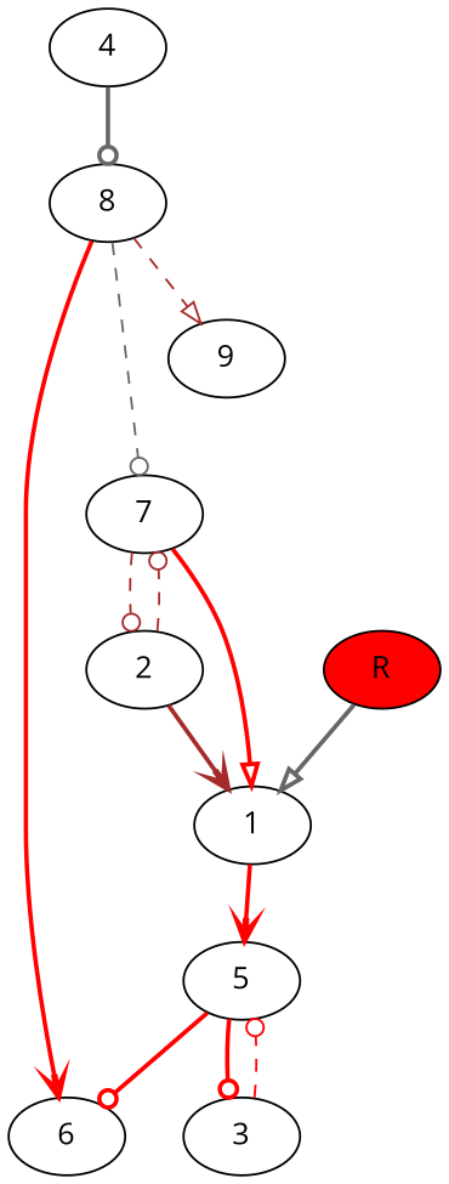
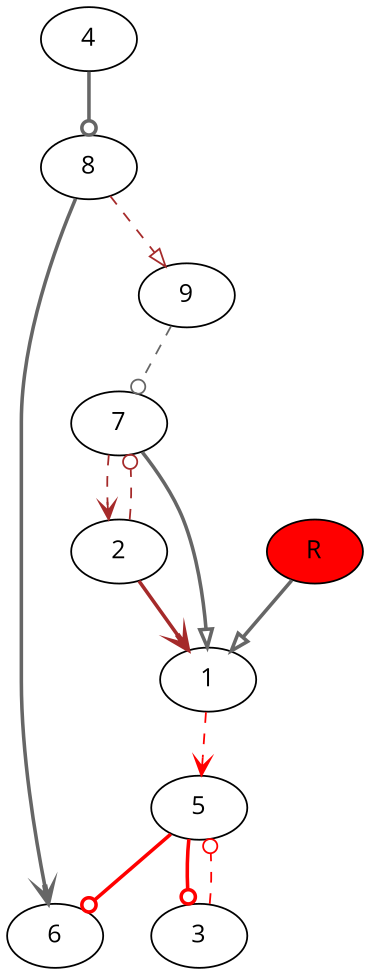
  digraph {
    fontname="Open Sans"
    node [fontname="Open Sans"]
    edge [arrowhead=odot color=red fontname="Open Sans" style=bold]
    1
    5
    3
    6
    2
    7
    8
    9
    4
    R [fillcolor="#ff0000" style=filled]
-   1 -> 5 [arrowhead=vee]
+   1 -> 5 [arrowhead=vee style=dashed]
    5 -> 3
    5 -> 6
    3 -> 5 [style=dashed]
    2 -> 1 [arrowhead=vee color=brown]
    2 -> 7 [color=brown style=dashed]
-   7 -> 1 [arrowhead=onormal]
-   7 -> 2 [color=brown style=dashed]
-   8 -> 6 [arrowhead=vee]
-   8 -> 7 [color=gray40 style=dashed]
+   7 -> 1 [arrowhead=onormal color=gray40]
+   7 -> 2 [arrowhead=vee color=brown style=dashed]
+   8 -> 6 [arrowhead=vee color=gray40]
+   9 -> 7 [color=gray40 style=dashed]
    8 -> 9 [arrowhead=onormal color=brown style=dashed]
    4 -> 8 [color=gray40]
    R -> 1 [arrowhead=onormal color=gray40]
  }
